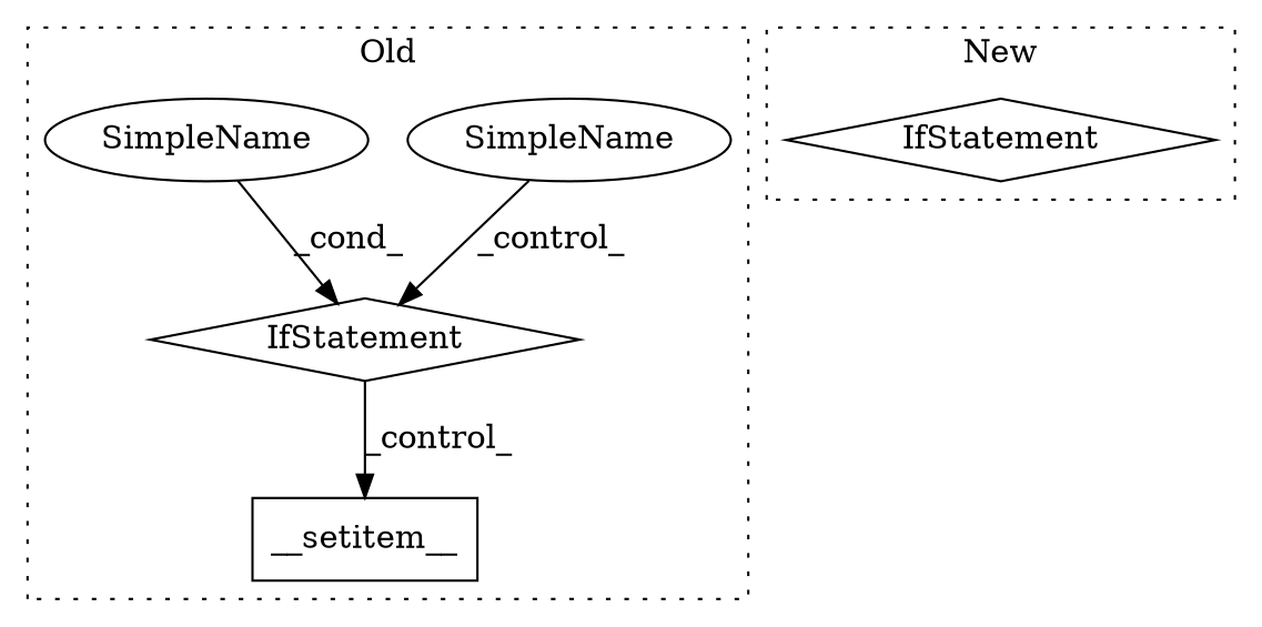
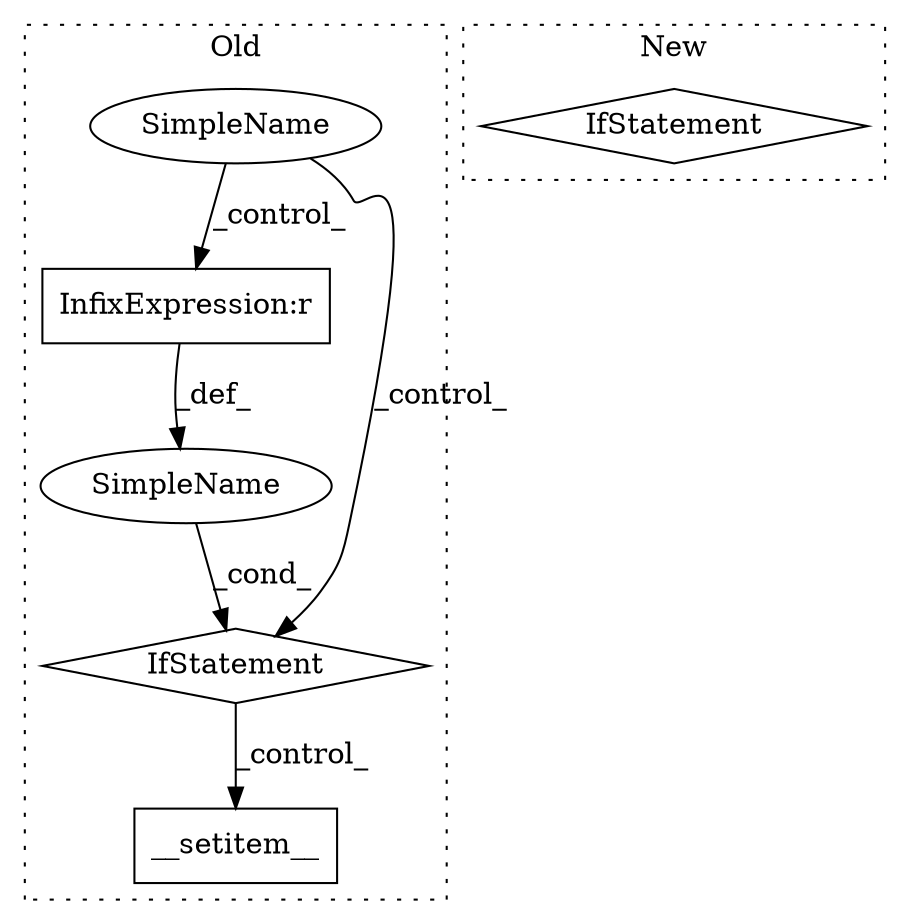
  digraph {
    node [a=42 shape=box]
    n1 [a=32 l="12,1" label=__setitem__ s="1890,1938"]
    n2 [label=SimpleName shape=ellipse]
+   n3 [a=27 l=4 label="InfixExpression:r" s=1861]
    n4 [label=SimpleName shape=ellipse]
    n5 [a=25 l="4,2" label=IfStatement s="1847,1873" shape=diamond]
    n6 [a=25 l="10,2" label=IfStatement s="1380,1434" shape=diamond]
    subgraph cluster_1 {
      label=Old
      style=dotted
      n1
      n2
+     n3
      n4
      n5
    }
    subgraph cluster_2 {
      label=New
      style=dotted
      n6
    }
+   n2 -> n3 [label=_control_]
    n2 -> n5 [label=_control_]
+   n3 -> n4 [label=_def_]
    n4 -> n5 [label=_cond_]
    n5 -> n1 [label=_control_]
  }
